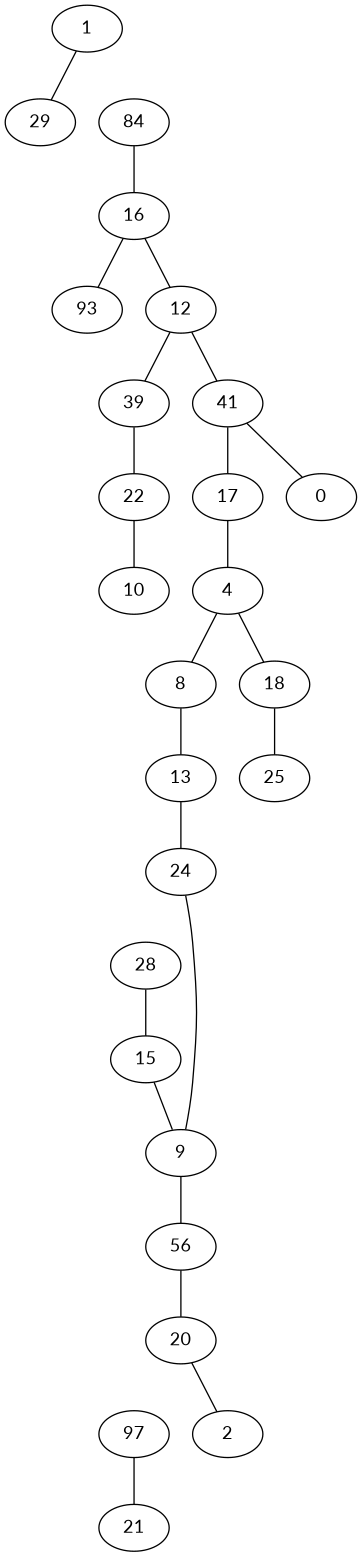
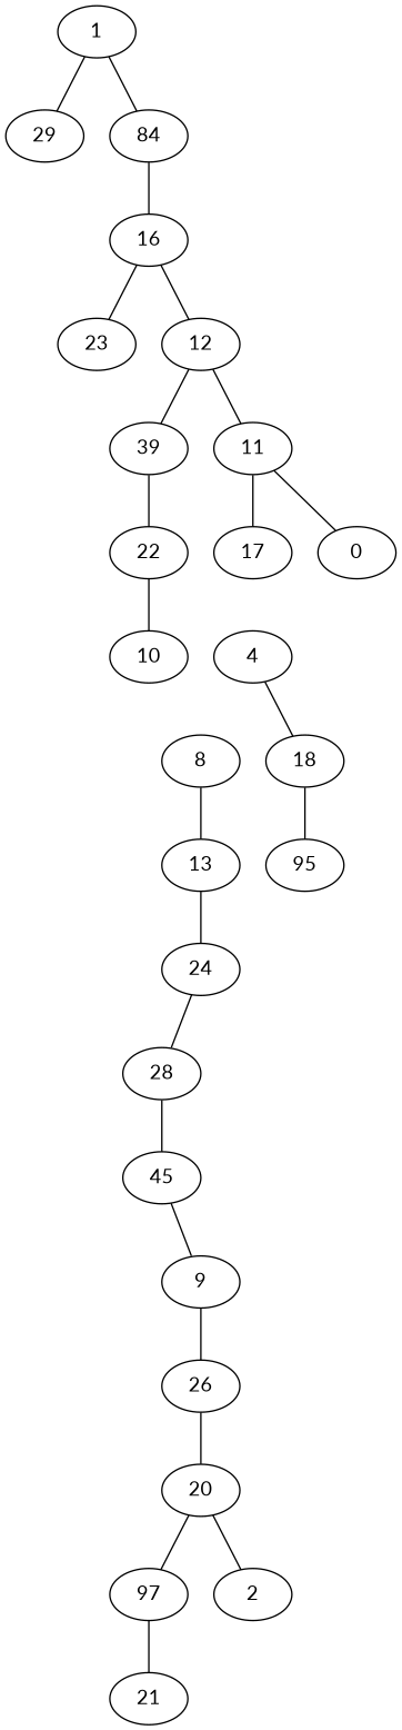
  graph {
    fontname=Lato
    node [fontname=Lato]
    edge [fontname=Lato]
    n1 [label=97]
    20
    2
    21
    4
    8
    18
    13
-   25
+   25 [label=95]
    24
    28
-   15
+   15 [label=45]
    9
-   26 [label=56]
+   26
    n15 [label=39]
    22
    10
    1
    29
    n20 [label=84]
    16
-   23 [label=93]
+   23
    12
-   11 [label=41]
+   11
    17
    0
    n1 -- 21
+   20 -- n1
    20 -- 2
-   4 -- 8
    4 -- 18
    8 -- 13
    18 -- 25
    13 -- 24
-   24 -- 9
+   24 -- 28
    28 -- 15
    15 -- 9
    9 -- 26
    26 -- 20
    n15 -- 22
    22 -- 10
    1 -- 29
+   1 -- n20
    n20 -- 16
    16 -- 23
    16 -- 12
    12 -- n15
    12 -- 11
    11 -- 17
    11 -- 0
-   17 -- 4
  }
